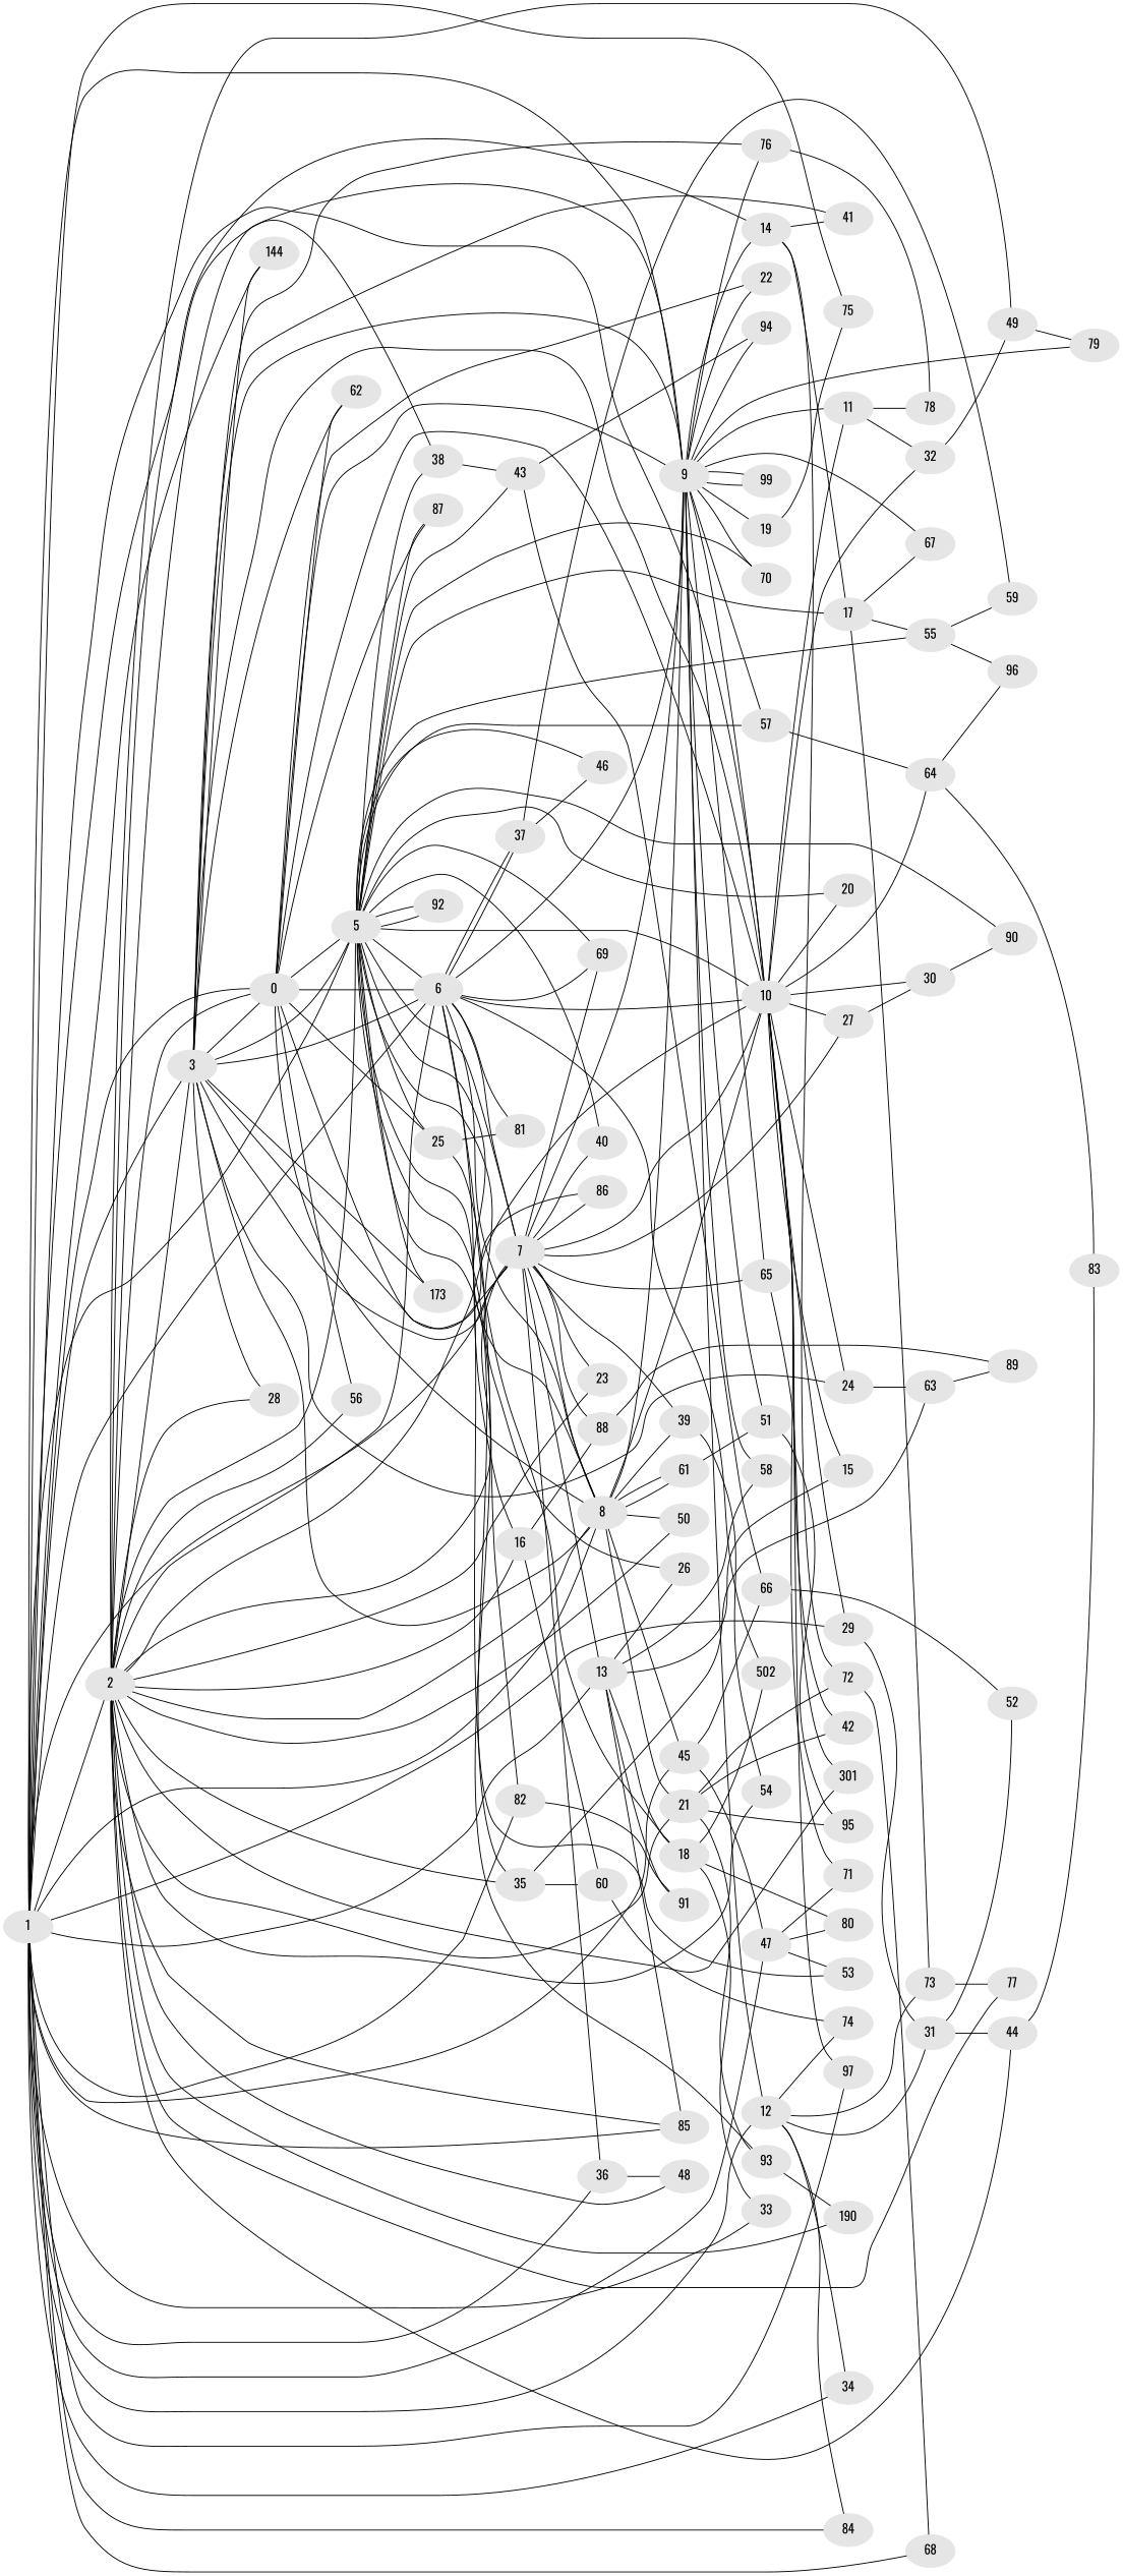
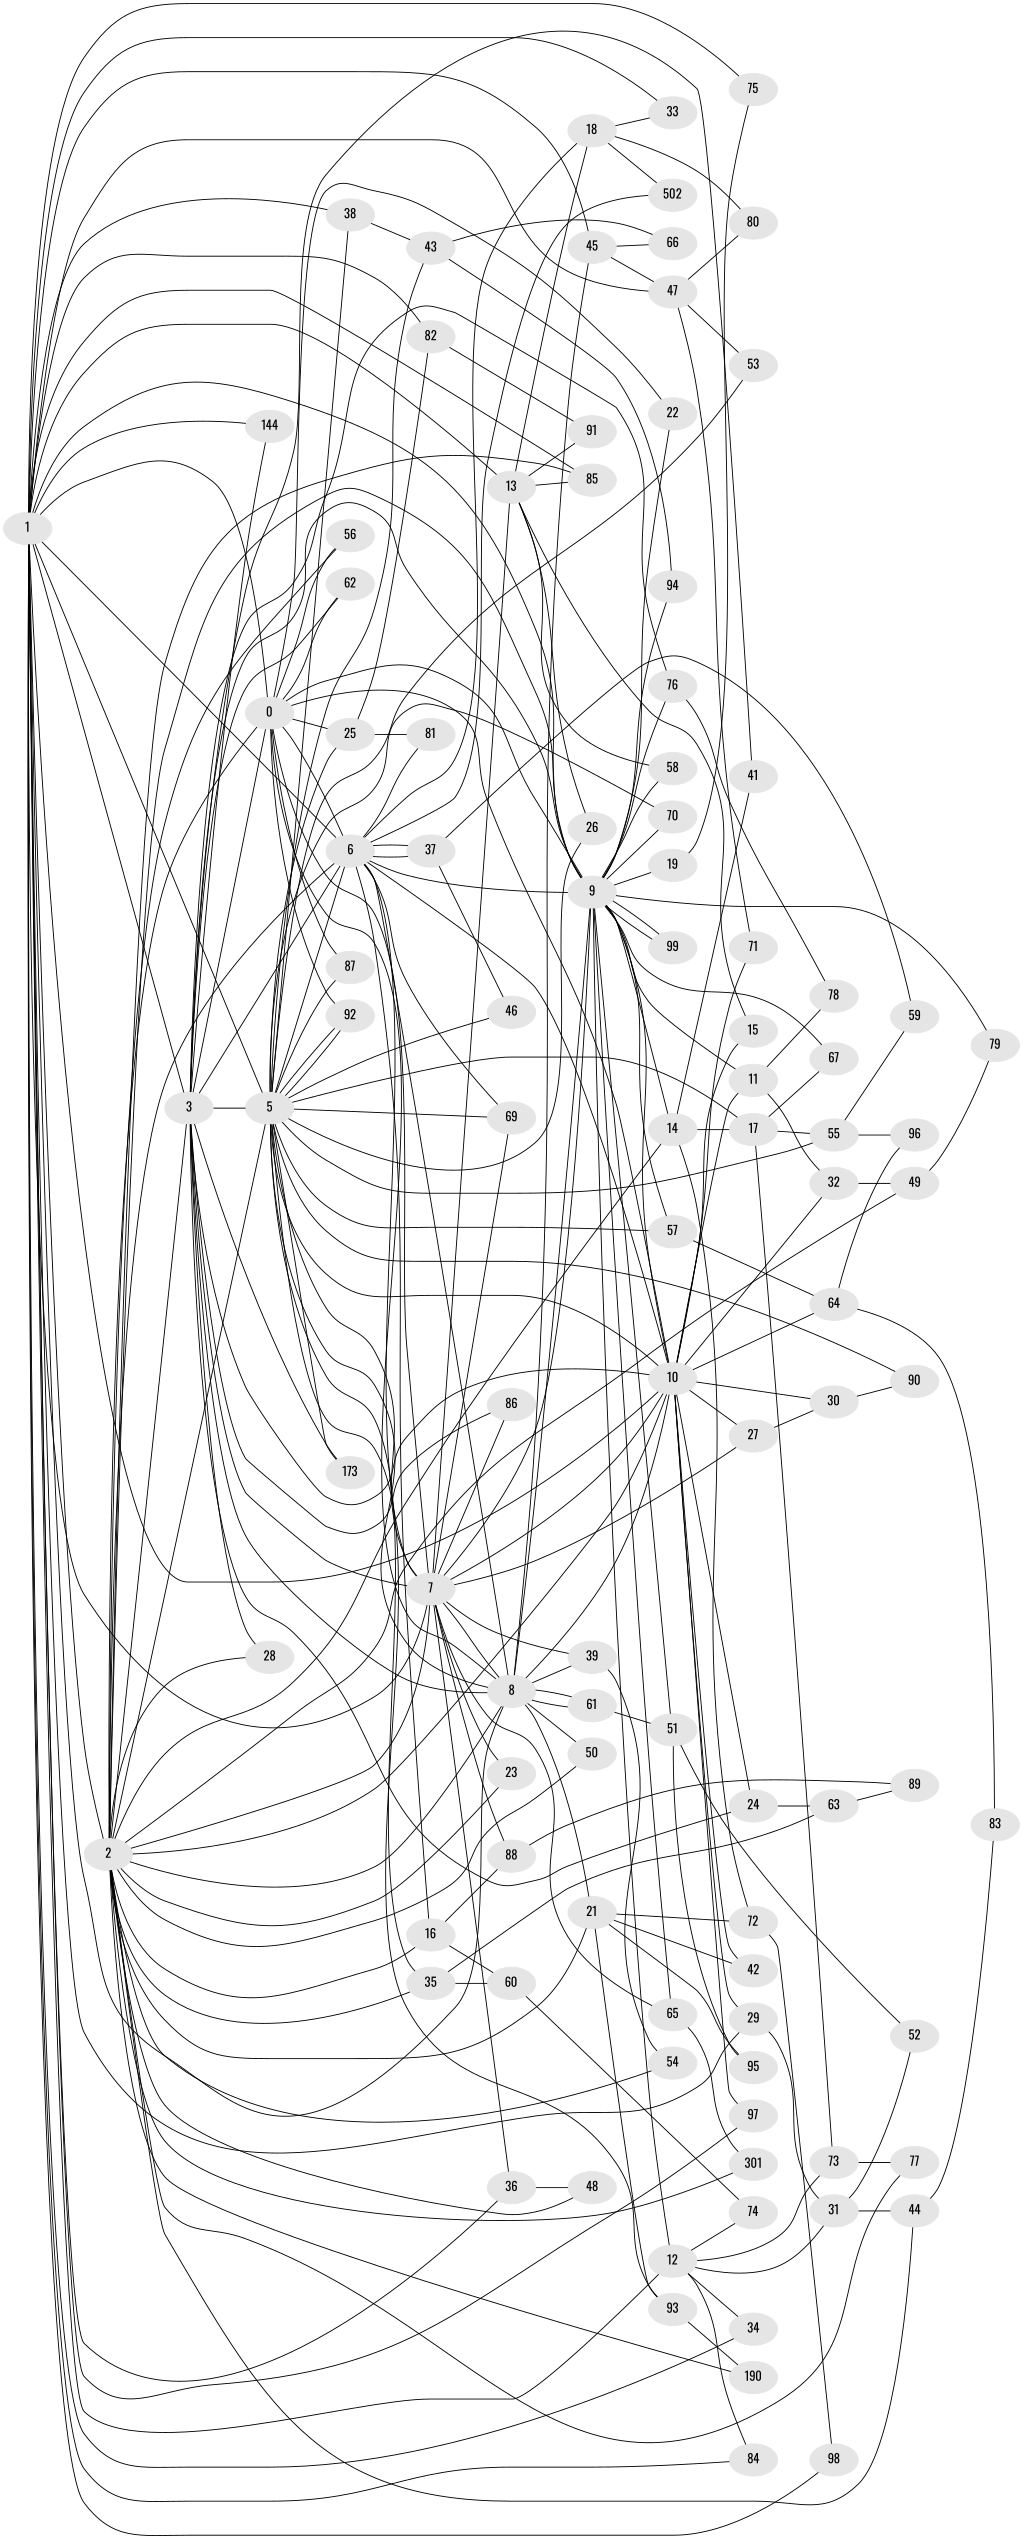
  graph {
    fontname=Oswald
    rankdir=LR
    node [color=gray90 fontname=Oswald style=filled]
    edge [fontname=Oswald]
    1
    2
    3
    n4 [label=0]
    5
    6
    7
    8
    9
    10
    12
    13
    29
    33
    34
    36
    38
    45
    47
    75
    82
    84
    85
    97
-   98 [label=68]
+   98
    n26 [label=144]
    14
    16
    21
    23
    28
    35
    44
    48
    49
    50
    54
    56
    77
    n40 [label=190]
    n41 [label=301]
    24
    41
    62
    76
    86
    n47 [label=173]
    22
    25
    87
    17
-   20
    26
-   40
    43
    46
    53
    55
    57
    70
    90
    92
    93
    69
    18
    37
    81
    n68 [label=502]
    27
    39
    65
    88
    61
    19
    51
    11
    58
    67
    79
    94
    99
    15
    30
    32
    42
    64
    71
    31
    73
    74
    91
    66
    80
    72
    60
    95
    63
    83
    78
    59
    96
    89
    52
    1 -- 2
    1 -- 3
    1 -- n4
    1 -- 5
    1 -- 6
    1 -- 7
    1 -- 8
    1 -- 9
    1 -- 10
    1 -- 12
    1 -- 13
    1 -- 29
    1 -- 33
    1 -- 34
    1 -- 36
    1 -- 38
    1 -- 45
    1 -- 47
    1 -- 75
    1 -- 82
    1 -- 84
    1 -- 85
    1 -- 97
    1 -- 98
    1 -- n26
    2 -- 3
    2 -- n4
    2 -- 5
    2 -- 6
    2 -- 7
    2 -- 8
    2 -- 9
    2 -- 10
    2 -- 85
    2 -- 14
    2 -- 16
    2 -- 21
    2 -- 23
    2 -- 28
    2 -- 35
    2 -- 44
    2 -- 48
    2 -- 49
    2 -- 50
    2 -- 54
    2 -- 56
    2 -- 77
    2 -- n40
    2 -- n41
    3 -- n4
    3 -- 5
    3 -- 6
    3 -- 7
    3 -- 8
    3 -- 9
    3 -- 10
    3 -- n26
    3 -- 28
    3 -- 24
    3 -- 41
    3 -- 62
    3 -- 76
    3 -- 86
    3 -- n47
-   n4 -- 5
+   n4 -- 92
    n4 -- 6
    n4 -- 7
    n4 -- 8
    n4 -- 9
    n4 -- 10
    n4 -- 56
    n4 -- 62
    n4 -- 22
    n4 -- 25
    n4 -- 87
    5 -- 6
    5 -- 7
    5 -- 8
    5 -- 10
    5 -- 38
    5 -- 35
    5 -- n47
    5 -- 25
    5 -- 87
    5 -- 17
-   5 -- 20
    5 -- 26
-   5 -- 40
    5 -- 43
    5 -- 46
    5 -- 53
    5 -- 55
    5 -- 57
    5 -- 70
    5 -- 90
    5 -- 92
    5 -- 92
    5 -- 93
    5 -- 69
    6 -- 7
    6 -- 8
    6 -- 9
    6 -- 10
    6 -- 16
    6 -- 69
    6 -- 18
    6 -- 37
    6 -- 37
    6 -- 81
    6 -- n68
    7 -- 8
    7 -- 9
    7 -- 10
    7 -- 13
    7 -- 36
    7 -- 23
    7 -- 86
-   7 -- 40
    7 -- 69
    7 -- 27
    7 -- 39
    7 -- 65
    7 -- 88
    8 -- 9
    8 -- 10
    8 -- 45
    8 -- 21
    8 -- 50
    8 -- 39
    8 -- 61
    8 -- 61
    9 -- 10
    9 -- 12
    9 -- 14
    9 -- 76
    9 -- 22
    9 -- 57
    9 -- 70
    9 -- 65
    9 -- 19
    9 -- 51
    9 -- 11
    9 -- 58
    9 -- 67
    9 -- 79
    9 -- 94
    9 -- 99
    9 -- 99
    10 -- 29
    10 -- 97
    10 -- 24
-   10 -- 20
    10 -- 27
    10 -- 11
    10 -- 15
    10 -- 30
    10 -- 32
    10 -- 42
    10 -- 64
    10 -- 71
    12 -- 34
    12 -- 84
    12 -- 31
    12 -- 73
    12 -- 74
    13 -- 85
    13 -- 26
    13 -- 18
    13 -- 58
    13 -- 15
    13 -- 91
    29 -- 31
    36 -- 48
    38 -- 43
    45 -- 47
    45 -- 66
    47 -- 53
    47 -- 71
    47 -- 80
    82 -- 91
    14 -- 41
    14 -- 17
    14 -- 72
    16 -- 88
    16 -- 60
    21 -- 93
    21 -- 42
    21 -- 72
    21 -- 95
    35 -- 60
    35 -- 63
    44 -- 83
    49 -- 79
    24 -- 63
    76 -- 78
    25 -- 82
    25 -- 81
    17 -- 55
    17 -- 67
    17 -- 73
    43 -- 94
    43 -- 66
    55 -- 59
    55 -- 96
    57 -- 64
    93 -- n40
    18 -- 33
    18 -- n68
    18 -- 80
    37 -- 46
    37 -- 59
    27 -- 30
    39 -- 54
    65 -- n41
    88 -- 89
    61 -- 51
    19 -- 75
    51 -- 95
-   66 -- 52
+   51 -- 52
    11 -- 32
    11 -- 78
    30 -- 90
    32 -- 49
    64 -- 83
    64 -- 96
    31 -- 44
    31 -- 52
    73 -- 77
    72 -- 98
    60 -- 74
    63 -- 89
  }
